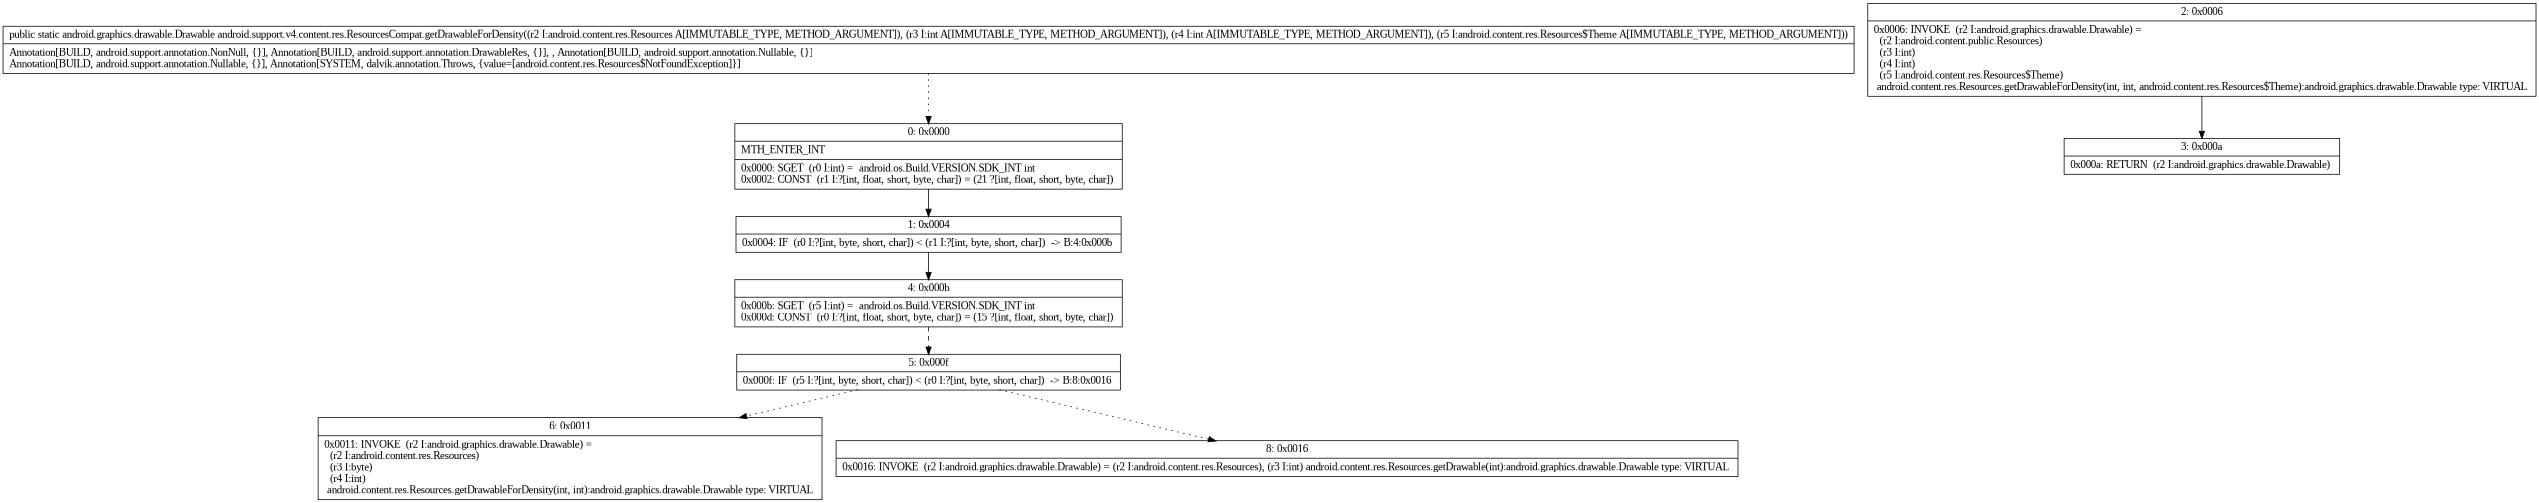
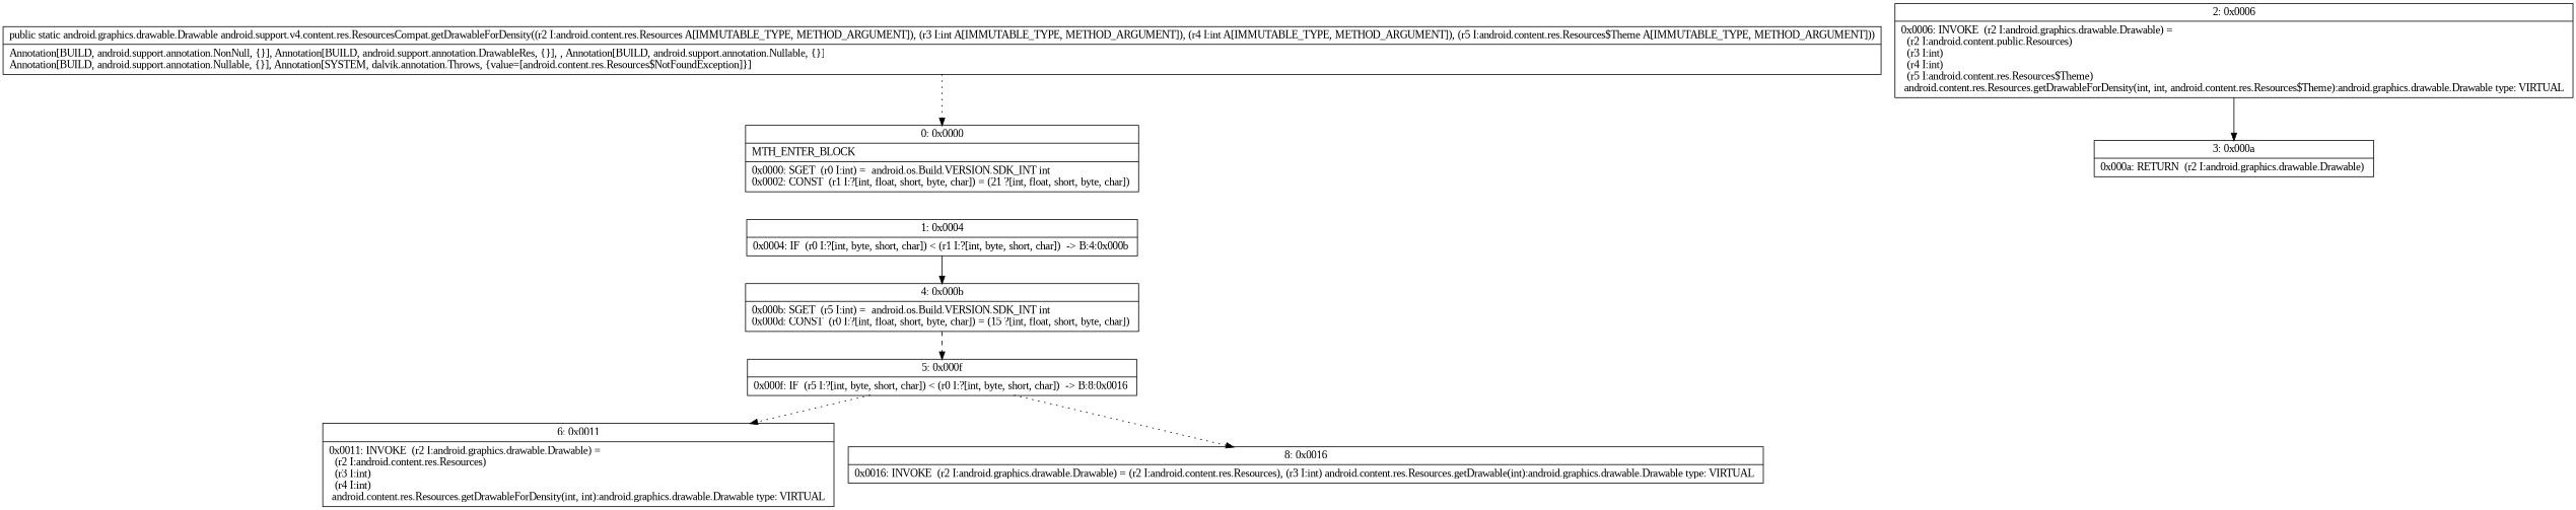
  digraph {
    fontname="Liberation Serif"
    node [fontname="Liberation Serif" shape=record]
    edge [fontname="Liberation Serif" style=solid]
-   n1 [label="{0\:\ 0x0000|MTH_ENTER_INT\l|0x0000: SGET  (r0 I:int) =  android.os.Build.VERSION.SDK_INT int \l0x0002: CONST  (r1 I:?[int, float, short, byte, char]) = (21 ?[int, float, short, byte, char]) \l}"]
+   n1 [label="{0\:\ 0x0000|MTH_ENTER_BLOCK\l|0x0000: SGET  (r0 I:int) =  android.os.Build.VERSION.SDK_INT int \l0x0002: CONST  (r1 I:?[int, float, short, byte, char]) = (21 ?[int, float, short, byte, char]) \l}"]
    n2 [label="{1\:\ 0x0004|0x0004: IF  (r0 I:?[int, byte, short, char]) \< (r1 I:?[int, byte, short, char])  \-\> B:4:0x000b \l}"]
    n3 [label="{4\:\ 0x000b|0x000b: SGET  (r5 I:int) =  android.os.Build.VERSION.SDK_INT int \l0x000d: CONST  (r0 I:?[int, float, short, byte, char]) = (15 ?[int, float, short, byte, char]) \l}"]
    n4 [label="{2\:\ 0x0006|0x0006: INVOKE  (r2 I:android.graphics.drawable.Drawable) = \l  (r2 I:android.content.public.Resources)\l  (r3 I:int)\l  (r4 I:int)\l  (r5 I:android.content.res.Resources$Theme)\l android.content.res.Resources.getDrawableForDensity(int, int, android.content.res.Resources$Theme):android.graphics.drawable.Drawable type: VIRTUAL \l}"]
    n5 [label="{3\:\ 0x000a|0x000a: RETURN  (r2 I:android.graphics.drawable.Drawable) \l}"]
    n6 [label="{5\:\ 0x000f|0x000f: IF  (r5 I:?[int, byte, short, char]) \< (r0 I:?[int, byte, short, char])  \-\> B:8:0x0016 \l}"]
-   n7 [label="{6\:\ 0x0011|0x0011: INVOKE  (r2 I:android.graphics.drawable.Drawable) = \l  (r2 I:android.content.res.Resources)\l  (r3 I:byte)\l  (r4 I:int)\l android.content.res.Resources.getDrawableForDensity(int, int):android.graphics.drawable.Drawable type: VIRTUAL \l}"]
+   n7 [label="{6\:\ 0x0011|0x0011: INVOKE  (r2 I:android.graphics.drawable.Drawable) = \l  (r2 I:android.content.res.Resources)\l  (r3 I:int)\l  (r4 I:int)\l android.content.res.Resources.getDrawableForDensity(int, int):android.graphics.drawable.Drawable type: VIRTUAL \l}"]
    n8 [label="{8\:\ 0x0016|0x0016: INVOKE  (r2 I:android.graphics.drawable.Drawable) = (r2 I:android.content.res.Resources), (r3 I:int) android.content.res.Resources.getDrawable(int):android.graphics.drawable.Drawable type: VIRTUAL \l}"]
    n9 [label="{public static android.graphics.drawable.Drawable android.support.v4.content.res.ResourcesCompat.getDrawableForDensity((r2 I:android.content.res.Resources A[IMMUTABLE_TYPE, METHOD_ARGUMENT]), (r3 I:int A[IMMUTABLE_TYPE, METHOD_ARGUMENT]), (r4 I:int A[IMMUTABLE_TYPE, METHOD_ARGUMENT]), (r5 I:android.content.res.Resources$Theme A[IMMUTABLE_TYPE, METHOD_ARGUMENT]))  | Annotation[BUILD, android.support.annotation.NonNull, \{\}], Annotation[BUILD, android.support.annotation.DrawableRes, \{\}], , Annotation[BUILD, android.support.annotation.Nullable, \{\}]\lAnnotation[BUILD, android.support.annotation.Nullable, \{\}], Annotation[SYSTEM, dalvik.annotation.Throws, \{value=[android.content.res.Resources$NotFoundException]\}]\l}"]
-   n1 -> n2
    n2 -> n3
    n3 -> n6 [style=dashed]
    n4 -> n5
    n6 -> n7 [style=dotted]
    n6 -> n8 [style=dotted]
    n9 -> n1 [style=dotted]
  }
